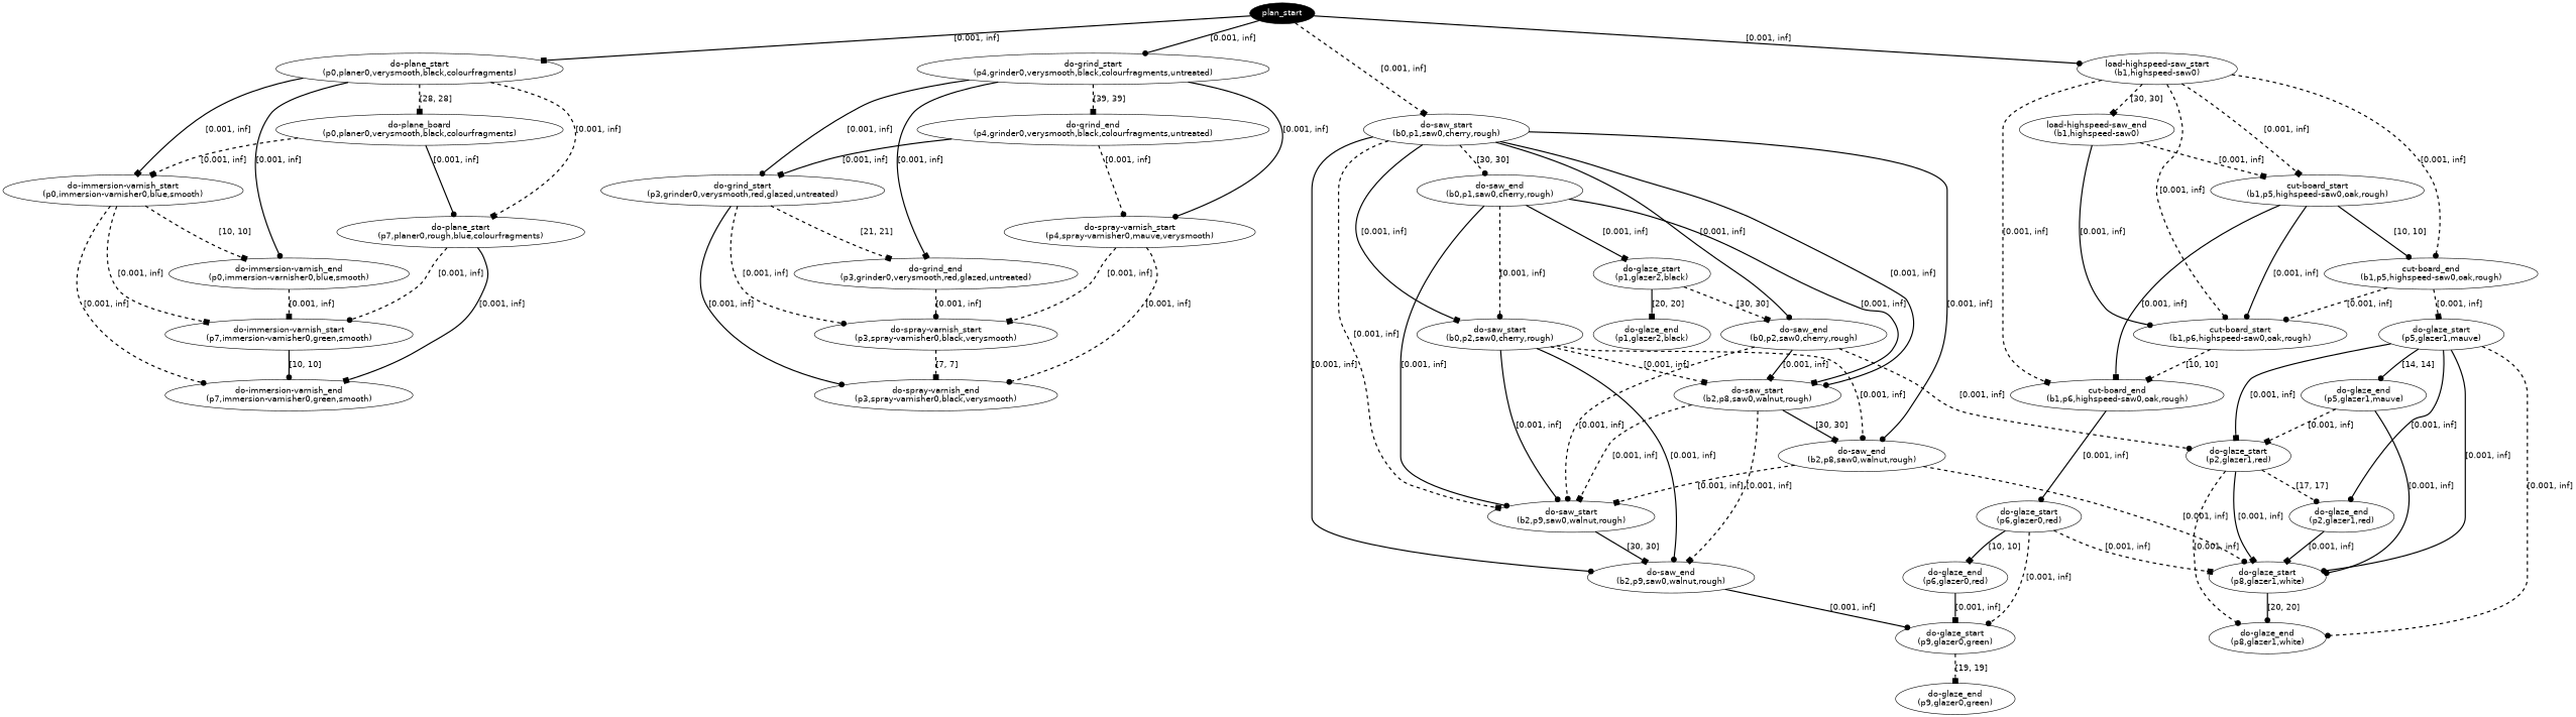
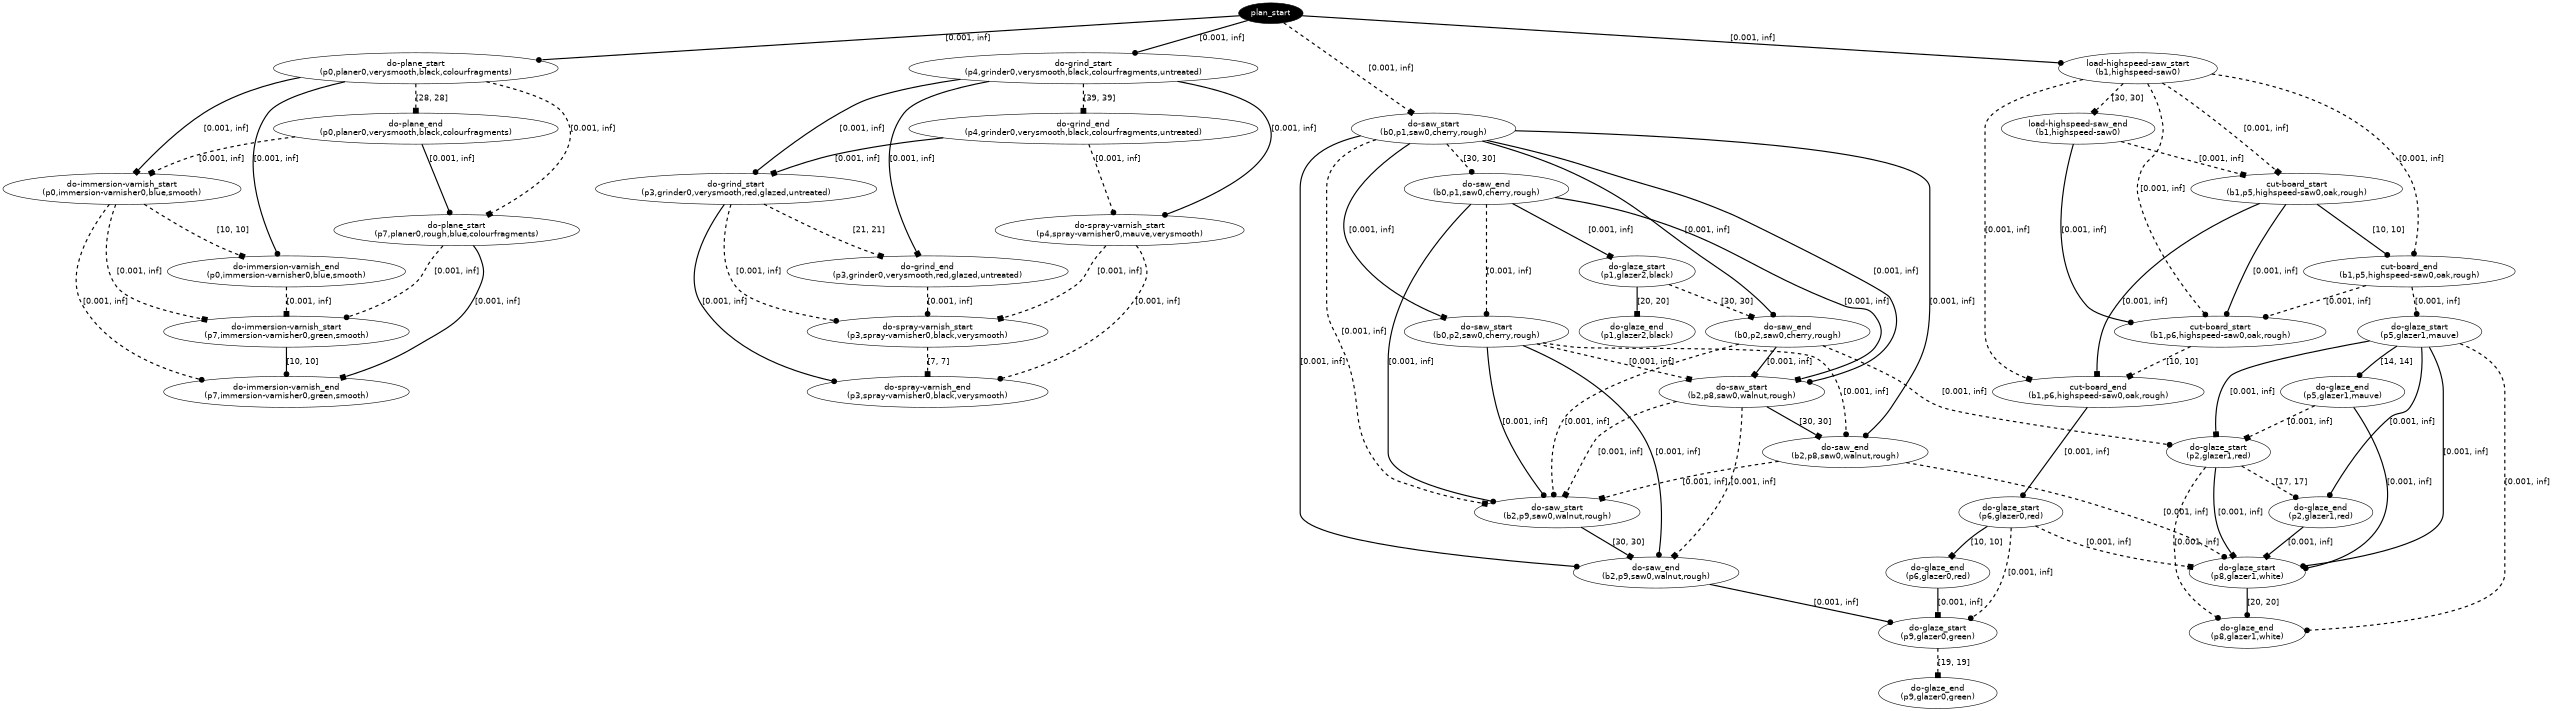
  digraph {
    fontname="DejaVu Sans"
    node [fontname="DejaVu Sans"]
    edge [arrowhead=dot color=black fontname="DejaVu Sans" penwidth=2 style=dashed]
    n1 [fillcolor=black fontcolor=white label=plan_start style=filled]
    n2 [label="do-plane_start\n(p0,planer0,verysmooth,black,colourfragments)"]
    n3 [label="do-grind_start\n(p4,grinder0,verysmooth,black,colourfragments,untreated)"]
    n4 [label="do-saw_start\n(b0,p1,saw0,cherry,rough)"]
    n5 [label="load-highspeed-saw_start\n(b1,highspeed-saw0)"]
-   n6 [label="do-plane_board\n(p0,planer0,verysmooth,black,colourfragments)"]
+   n6 [label="do-plane_end\n(p0,planer0,verysmooth,black,colourfragments)"]
    n7 [label="do-plane_start\n(p7,planer0,rough,blue,colourfragments)"]
    n8 [label="do-immersion-varnish_start\n(p0,immersion-varnisher0,blue,smooth)"]
    n9 [label="do-immersion-varnish_end\n(p0,immersion-varnisher0,blue,smooth)"]
    n10 [label="do-grind_end\n(p4,grinder0,verysmooth,black,colourfragments,untreated)"]
    n11 [label="do-spray-varnish_start\n(p4,spray-varnisher0,mauve,verysmooth)"]
    n12 [label="do-grind_start\n(p3,grinder0,verysmooth,red,glazed,untreated)"]
    n13 [label="do-grind_end\n(p3,grinder0,verysmooth,red,glazed,untreated)"]
    n14 [label="do-saw_end\n(b0,p1,saw0,cherry,rough)"]
    n15 [label="do-saw_start\n(b0,p2,saw0,cherry,rough)"]
    n16 [label="do-saw_end\n(b0,p2,saw0,cherry,rough)"]
    n17 [label="do-saw_start\n(b2,p8,saw0,walnut,rough)"]
    n18 [label="do-saw_end\n(b2,p8,saw0,walnut,rough)"]
    n19 [label="do-saw_start\n(b2,p9,saw0,walnut,rough)"]
    n20 [label="do-saw_end\n(b2,p9,saw0,walnut,rough)"]
    n21 [label="load-highspeed-saw_end\n(b1,highspeed-saw0)"]
    n22 [label="cut-board_start\n(b1,p5,highspeed-saw0,oak,rough)"]
    n23 [label="cut-board_end\n(b1,p5,highspeed-saw0,oak,rough)"]
    n24 [label="cut-board_start\n(b1,p6,highspeed-saw0,oak,rough)"]
    n25 [label="cut-board_end\n(b1,p6,highspeed-saw0,oak,rough)"]
    n26 [label="do-immersion-varnish_start\n(p7,immersion-varnisher0,green,smooth)"]
    n27 [label="do-immersion-varnish_end\n(p7,immersion-varnisher0,green,smooth)"]
    n28 [label="do-spray-varnish_start\n(p3,spray-varnisher0,black,verysmooth)"]
    n29 [label="do-spray-varnish_end\n(p3,spray-varnisher0,black,verysmooth)"]
    n30 [label="do-glaze_start\n(p1,glazer2,black)"]
    n31 [label="do-glaze_start\n(p2,glazer1,red)"]
    n32 [label="do-glaze_start\n(p8,glazer1,white)"]
    n33 [label="do-glaze_start\n(p9,glazer0,green)"]
    n34 [label="do-glaze_end\n(p1,glazer2,black)"]
    n35 [label="do-glaze_start\n(p5,glazer1,mauve)"]
    n36 [label="do-glaze_start\n(p6,glazer0,red)"]
    n37 [label="do-glaze_end\n(p5,glazer1,mauve)"]
    n38 [label="do-glaze_end\n(p2,glazer1,red)"]
    n39 [label="do-glaze_end\n(p8,glazer1,white)"]
    n40 [label="do-glaze_end\n(p6,glazer0,red)"]
    n41 [label="do-glaze_end\n(p9,glazer0,green)"]
-   n1 -> n2 [arrowhead=box label="[0.001, inf]" style=solid]
+   n1 -> n2 [label="[0.001, inf]" style=solid]
    n1 -> n3 [label="[0.001, inf]" style=solid]
    n1 -> n4 [arrowhead=box label="[0.001, inf]"]
    n1 -> n5 [label="[0.001, inf]" style=solid]
    n2 -> n6 [arrowhead=box label="[28, 28]"]
    n2 -> n7 [arrowhead=box label="[0.001, inf]"]
    n2 -> n8 [arrowhead=box label="[0.001, inf]" style=solid]
    n2 -> n9 [label="[0.001, inf]" style=solid]
    n3 -> n10 [arrowhead=box label="[39, 39]"]
    n3 -> n11 [label="[0.001, inf]" style=solid]
    n3 -> n12 [label="[0.001, inf]" style=solid]
    n3 -> n13 [arrowhead=box label="[0.001, inf]" style=solid]
    n4 -> n14 [label="[30, 30]"]
    n4 -> n15 [arrowhead=box label="[0.001, inf]" style=solid]
    n4 -> n16 [label="[0.001, inf]" style=solid]
    n4 -> n17 [label="[0.001, inf]" style=solid]
    n4 -> n18 [label="[0.001, inf]" style=solid]
    n4 -> n19 [arrowhead=box label="[0.001, inf]"]
    n4 -> n20 [label="[0.001, inf]" style=solid]
    n5 -> n21 [arrowhead=box label="[30, 30]"]
    n5 -> n22 [arrowhead=box label="[0.001, inf]"]
    n5 -> n23 [label="[0.001, inf]"]
    n5 -> n24 [label="[0.001, inf]"]
    n5 -> n25 [arrowhead=box label="[0.001, inf]"]
    n6 -> n7 [label="[0.001, inf]" style=solid]
    n6 -> n8 [arrowhead=box label="[0.001, inf]"]
    n7 -> n26 [label="[0.001, inf]"]
    n7 -> n27 [arrowhead=box label="[0.001, inf]" style=solid]
    n8 -> n9 [arrowhead=box label="[10, 10]"]
    n8 -> n26 [arrowhead=box label="[0.001, inf]"]
    n8 -> n27 [label="[0.001, inf]"]
    n9 -> n26 [arrowhead=box label="[0.001, inf]"]
    n10 -> n11 [label="[0.001, inf]"]
    n10 -> n12 [arrowhead=box label="[0.001, inf]" style=solid]
    n11 -> n28 [arrowhead=box label="[0.001, inf]"]
    n11 -> n29 [label="[0.001, inf]"]
    n12 -> n13 [arrowhead=box label="[21, 21]"]
    n12 -> n28 [label="[0.001, inf]"]
    n12 -> n29 [label="[0.001, inf]" style=solid]
    n13 -> n28 [label="[0.001, inf]"]
    n14 -> n15 [label="[0.001, inf]"]
    n14 -> n17 [arrowhead=box label="[0.001, inf]" style=solid]
    n14 -> n19 [label="[0.001, inf]" style=solid]
    n14 -> n30 [arrowhead=box label="[0.001, inf]" style=solid]
    n15 -> n17 [arrowhead=box label="[0.001, inf]"]
    n15 -> n18 [label="[0.001, inf]"]
    n15 -> n19 [label="[0.001, inf]" style=solid]
    n15 -> n20 [label="[0.001, inf]" style=solid]
    n16 -> n17 [arrowhead=box label="[0.001, inf]" style=solid]
    n16 -> n19 [label="[0.001, inf]"]
    n16 -> n31 [label="[0.001, inf]"]
    n17 -> n18 [arrowhead=box label="[30, 30]" style=solid]
    n17 -> n19 [arrowhead=box label="[0.001, inf]"]
    n17 -> n20 [arrowhead=box label="[0.001, inf]"]
    n18 -> n19 [arrowhead=box label="[0.001, inf]"]
    n18 -> n32 [label="[0.001, inf]"]
    n19 -> n20 [arrowhead=box label="[30, 30]" style=solid]
    n20 -> n33 [label="[0.001, inf]" style=solid]
    n21 -> n22 [arrowhead=box label="[0.001, inf]"]
    n21 -> n24 [label="[0.001, inf]" style=solid]
    n22 -> n23 [label="[10, 10]" style=solid]
    n22 -> n24 [label="[0.001, inf]" style=solid]
    n22 -> n25 [arrowhead=box label="[0.001, inf]" style=solid]
    n23 -> n24 [label="[0.001, inf]"]
-   n23 -> n35 [arrowhead=box label="[0.001, inf]"]
+   n23 -> n35 [label="[0.001, inf]"]
    n24 -> n25 [arrowhead=box label="[10, 10]"]
    n25 -> n36 [label="[0.001, inf]" style=solid]
    n26 -> n27 [label="[10, 10]" style=solid]
    n28 -> n29 [arrowhead=box label="[7, 7]"]
    n30 -> n16 [arrowhead=box label="[30, 30]"]
    n30 -> n34 [arrowhead=box label="[20, 20]" style=solid]
    n31 -> n32 [arrowhead=box label="[0.001, inf]" style=solid]
    n31 -> n38 [label="[17, 17]"]
    n31 -> n39 [label="[0.001, inf]"]
    n32 -> n39 [label="[20, 20]" style=solid]
    n33 -> n41 [arrowhead=box label="[19, 19]"]
    n35 -> n31 [arrowhead=box label="[0.001, inf]" style=solid]
    n35 -> n32 [label="[0.001, inf]" style=solid]
    n35 -> n37 [label="[14, 14]" style=solid]
    n35 -> n38 [label="[0.001, inf]" style=solid]
    n35 -> n39 [label="[0.001, inf]"]
    n36 -> n32 [arrowhead=box label="[0.001, inf]"]
    n36 -> n33 [label="[0.001, inf]"]
    n36 -> n40 [arrowhead=box label="[10, 10]" style=solid]
    n37 -> n31 [arrowhead=box label="[0.001, inf]"]
    n37 -> n32 [label="[0.001, inf]" style=solid]
    n38 -> n32 [arrowhead=box label="[0.001, inf]" style=solid]
    n40 -> n33 [arrowhead=box label="[0.001, inf]" style=solid]
  }
